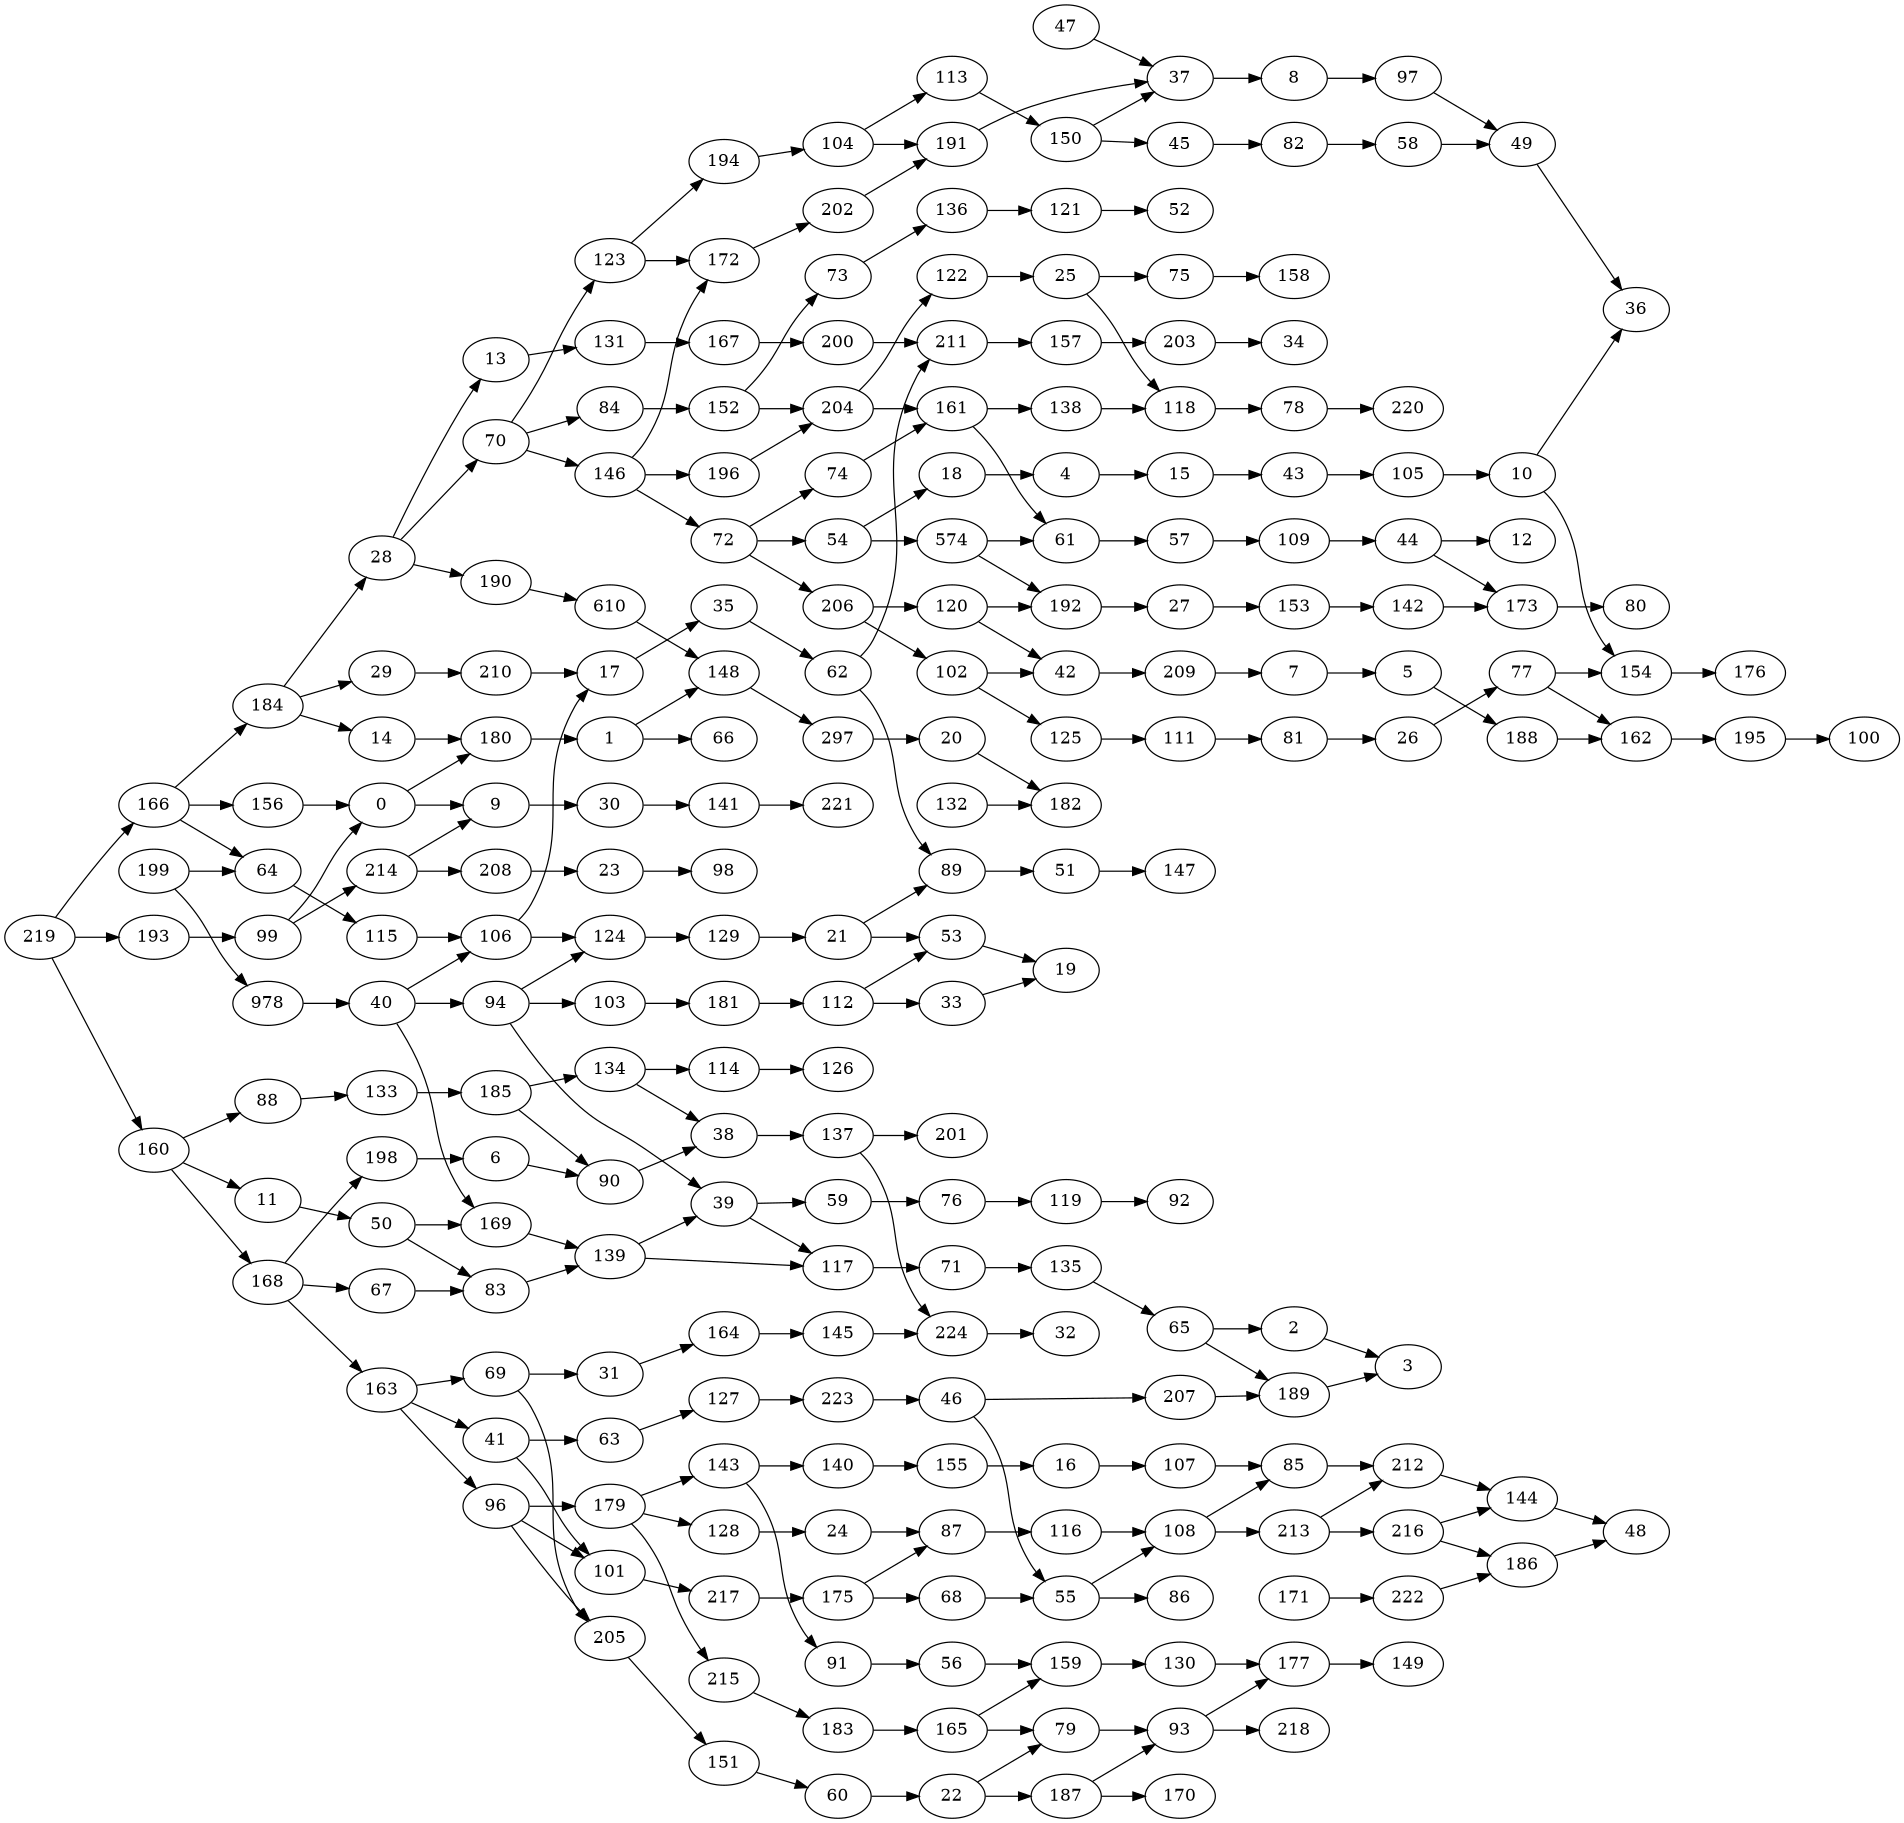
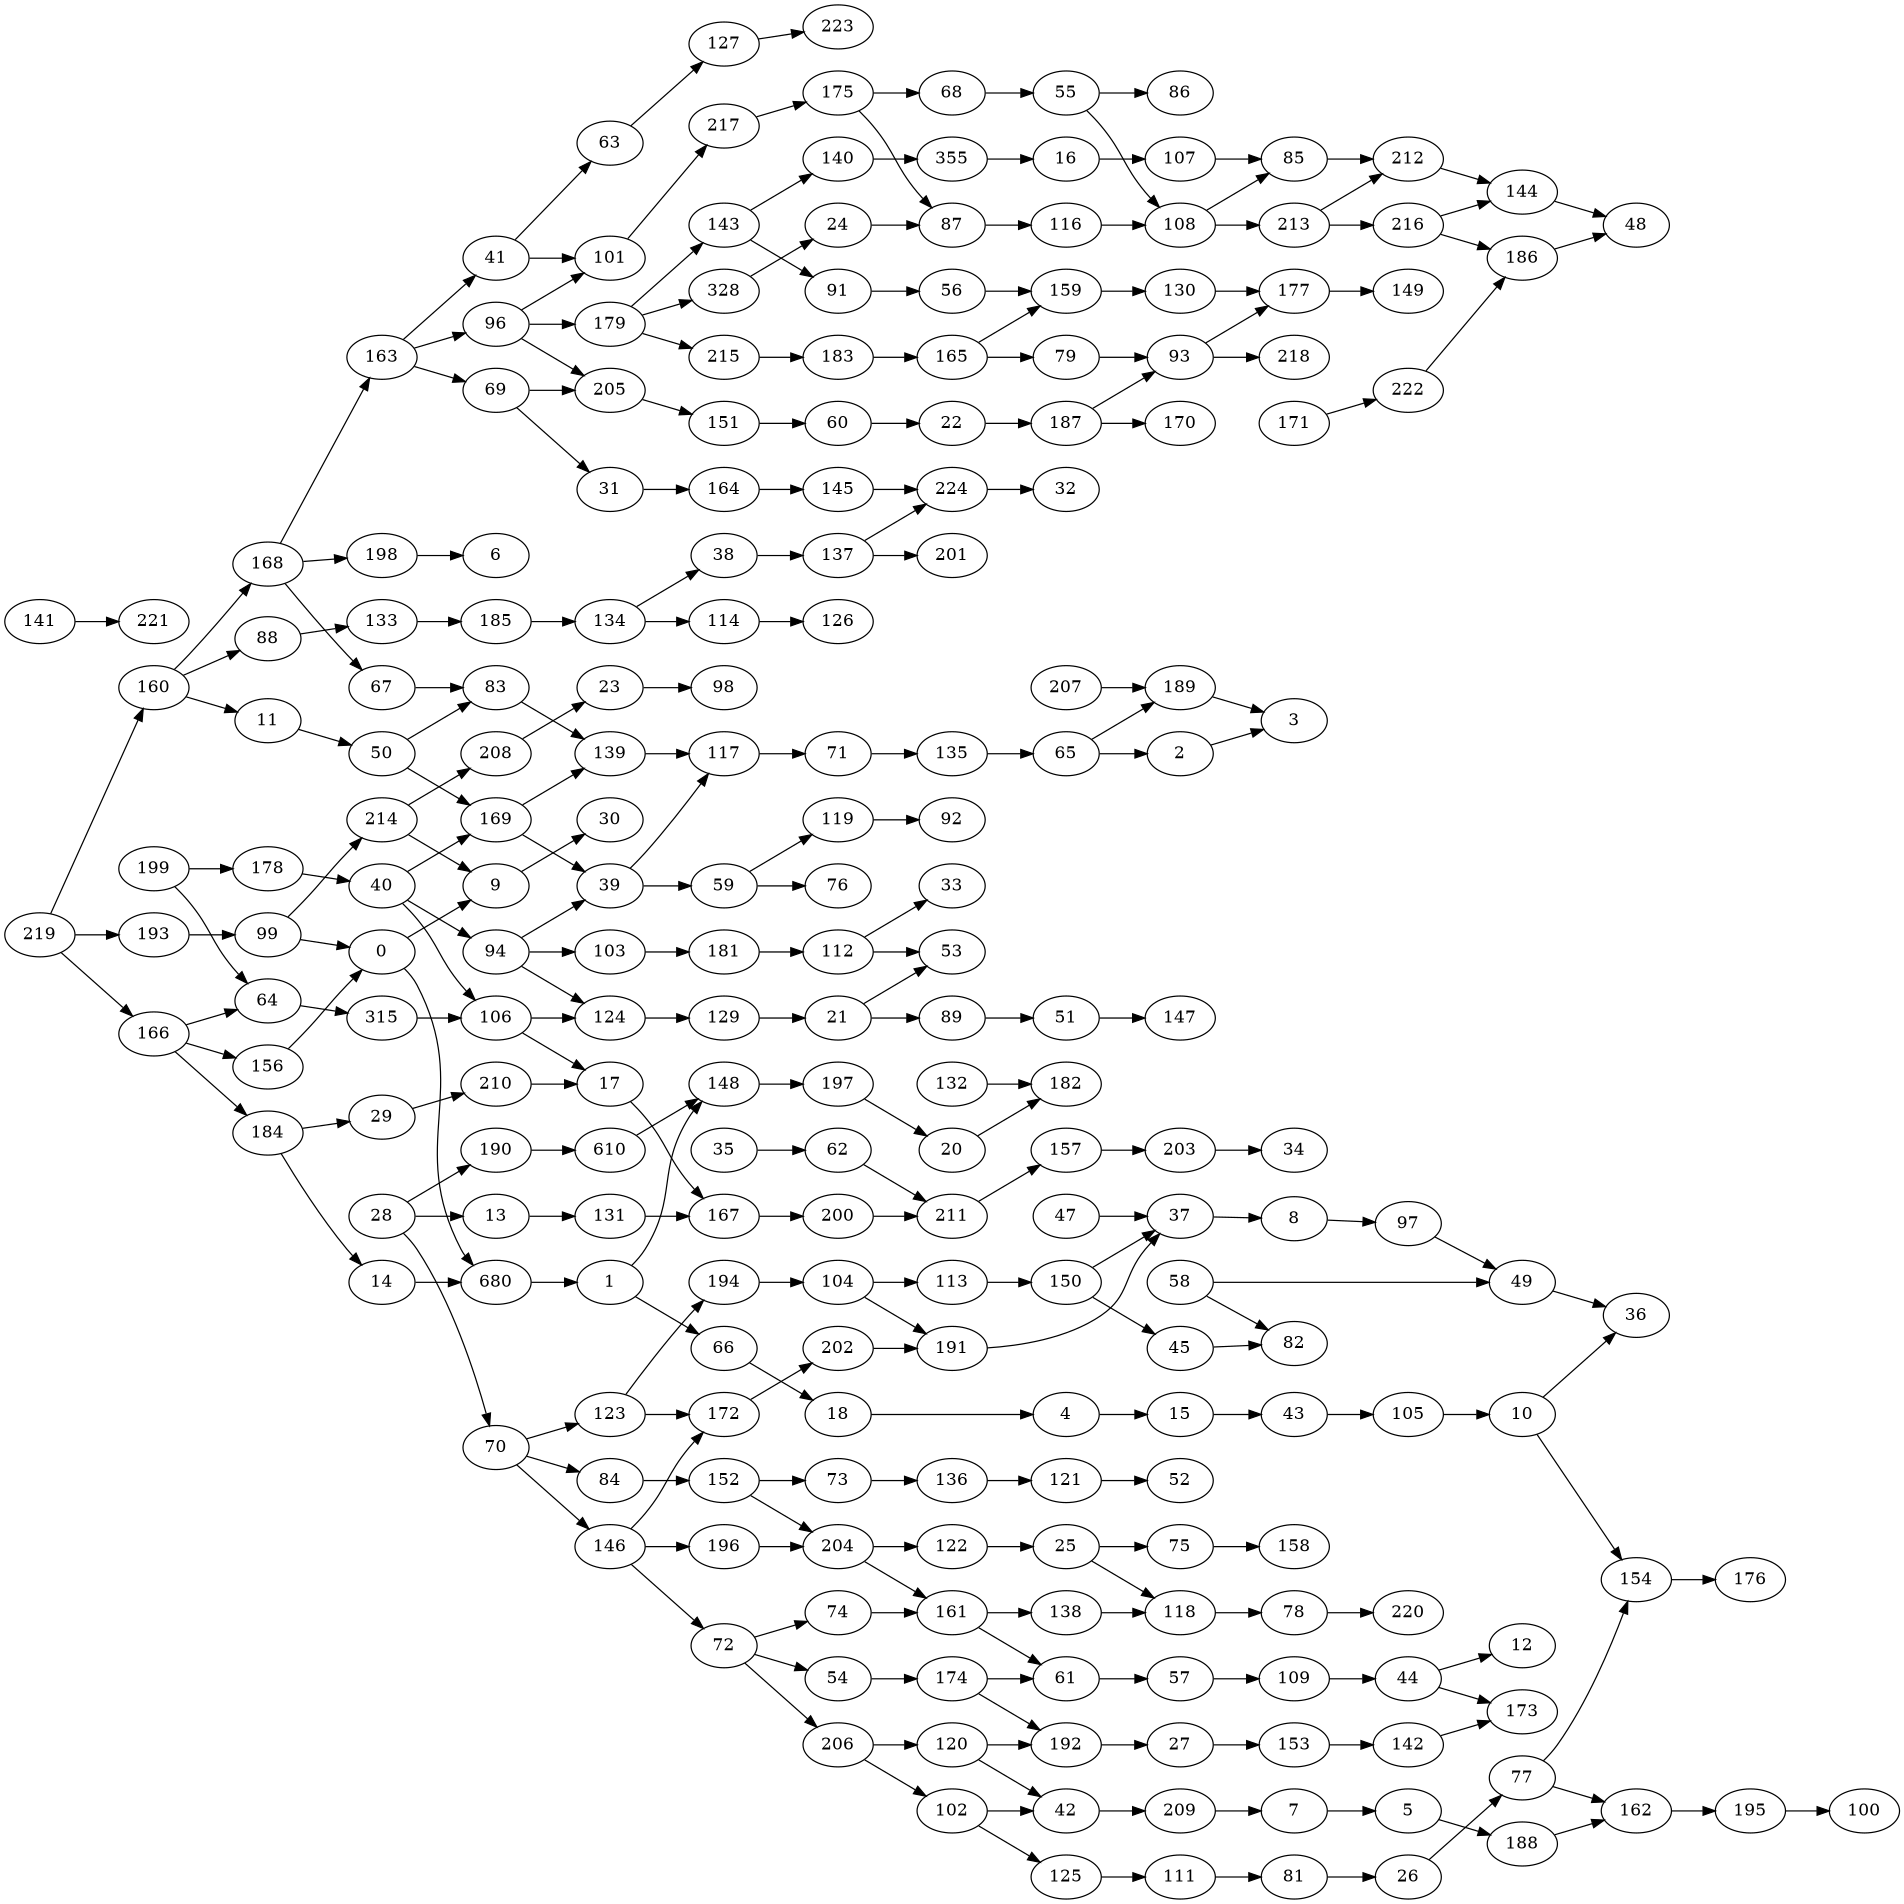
  strict digraph {
    rankdir=LR
    0
    9
-   180
+   180 [label=680]
    30
    1
    141
    66
    148
-   197 [label=297]
+   197
    20
    2
    3
    4
    15
    43
    105
    5
    188
    162
    195
    6
-   90
    38
    137
    7
    8
    97
    49
    36
    221
    10
    154
    176
    11
    50
    169
    83
    39
    139
    13
    131
    167
    200
    14
    16
    107
    85
    212
    17
    35
    62
    89
    211
    18
    182
    21
    53
-   19
    51
    147
    22
    79
    187
    93
    170
    177
    218
    23
    98
    24
    87
    116
    108
    25
    75
    118
    158
    78
    220
    26
    77
    27
    153
    142
    173
    28
    70
    190
    84
    123
    146
    n92 [label=610]
    152
    172
    194
    72
    196
    29
    210
    31
    164
    145
    224
    33
    157
    37
    201
    32
    59
    117
    76
    71
    119
    135
    40
    94
    106
    103
    124
    181
    129
    41
    63
    101
    127
    217
    223
    175
    42
    209
    44
    12
-   80
    45
    82
    58
-   46
    55
    207
    86
    189
    213
    47
    54
-   174 [label=574]
+   174
    171
    222
    216
    56
    159
    130
    57
    109
    92
    60
    61
    203
    64
-   115
+   115 [label=315]
    65
    132
    67
    68
    69
    205
    151
    73
    204
    202
    104
    74
    206
    161
    102
    120
    138
    125
    192
    136
    121
    52
    100
    149
    81
    122
    144
    48
    186
    88
    133
    185
    134
    91
    112
    96
    179
-   128
+   128 [label=328]
    143
    215
    140
    183
    99
    214
    208
    111
    113
    191
    150
    114
    126
-   155
+   155 [label=355]
    156
    34
    160
    168
    163
    198
    165
    166
    184
-   178 [label=978]
+   178
    193
    199
    219
    0 -> 9
    0 -> 180
    9 -> 30
    180 -> 1
-   30 -> 141
    1 -> 66
    1 -> 148
    141 -> 221
    148 -> 197
    197 -> 20
    20 -> 182
    2 -> 3
    4 -> 15
    15 -> 43
    43 -> 105
    105 -> 10
    5 -> 188
    188 -> 162
    162 -> 195
    195 -> 100
-   6 -> 90
-   90 -> 38
    38 -> 137
    137 -> 224
    137 -> 201
    7 -> 5
    8 -> 97
    97 -> 49
    49 -> 36
    10 -> 36
    10 -> 154
    154 -> 176
    11 -> 50
    50 -> 169
    50 -> 83
-   139 -> 39
+   169 -> 39
    169 -> 139
    83 -> 139
    39 -> 59
    39 -> 117
    139 -> 117
    13 -> 131
    131 -> 167
    167 -> 200
    200 -> 211
    14 -> 180
    16 -> 107
    107 -> 85
    85 -> 212
    212 -> 144
-   17 -> 35
+   17 -> 167
    35 -> 62
-   62 -> 89
    62 -> 211
    89 -> 51
    211 -> 157
    18 -> 4
    21 -> 89
    21 -> 53
-   53 -> 19
    51 -> 147
-   22 -> 79
    22 -> 187
    79 -> 93
    187 -> 93
    187 -> 170
    93 -> 177
    93 -> 218
    177 -> 149
    23 -> 98
    24 -> 87
    87 -> 116
    116 -> 108
    108 -> 85
    108 -> 213
    25 -> 75
    25 -> 118
    75 -> 158
    118 -> 78
    78 -> 220
    26 -> 77
    77 -> 162
    77 -> 154
    27 -> 153
    153 -> 142
    142 -> 173
-   173 -> 80
    28 -> 13
    28 -> 70
    28 -> 190
    70 -> 84
    70 -> 123
    70 -> 146
    190 -> n92
    84 -> 152
    123 -> 172
    123 -> 194
    146 -> 172
    146 -> 72
    146 -> 196
    n92 -> 148
    152 -> 73
    152 -> 204
    172 -> 202
    194 -> 104
    72 -> 54
    72 -> 74
    72 -> 206
    196 -> 204
    29 -> 210
    210 -> 17
    31 -> 164
    164 -> 145
    145 -> 224
    224 -> 32
-   33 -> 19
    157 -> 203
    37 -> 8
    59 -> 76
    117 -> 71
-   76 -> 119
+   59 -> 119
    71 -> 135
    119 -> 92
    135 -> 65
    40 -> 169
    40 -> 94
    40 -> 106
    94 -> 39
    94 -> 103
    94 -> 124
    106 -> 17
    106 -> 124
    103 -> 181
    124 -> 129
    181 -> 112
    129 -> 21
    41 -> 63
    41 -> 101
    63 -> 127
    101 -> 217
    127 -> 223
    217 -> 175
-   223 -> 46
    175 -> 87
    175 -> 68
    42 -> 209
    209 -> 7
    44 -> 173
    44 -> 12
    45 -> 82
-   82 -> 58
+   58 -> 82
    58 -> 49
-   46 -> 55
-   46 -> 207
    55 -> 108
    55 -> 86
    207 -> 189
    189 -> 3
    213 -> 212
    213 -> 216
    47 -> 37
-   54 -> 18
+   66 -> 18
    54 -> 174
    174 -> 61
    174 -> 192
    171 -> 222
    222 -> 186
    216 -> 144
    216 -> 186
    56 -> 159
    159 -> 130
    130 -> 177
    57 -> 109
    109 -> 44
    60 -> 22
    61 -> 57
    203 -> 34
    64 -> 115
    115 -> 106
    65 -> 2
    65 -> 189
    132 -> 182
    67 -> 83
    68 -> 55
    69 -> 31
    69 -> 205
    205 -> 151
    151 -> 60
    73 -> 136
    204 -> 161
    204 -> 122
    202 -> 191
    104 -> 113
    104 -> 191
    74 -> 161
    206 -> 102
    206 -> 120
    161 -> 61
    161 -> 138
    102 -> 42
    102 -> 125
    120 -> 42
    120 -> 192
    138 -> 118
    125 -> 111
    192 -> 27
    136 -> 121
    121 -> 52
    81 -> 26
    122 -> 25
    144 -> 48
    186 -> 48
    88 -> 133
    133 -> 185
-   185 -> 90
    185 -> 134
    134 -> 38
    134 -> 114
    91 -> 56
    112 -> 53
    112 -> 33
    96 -> 101
    96 -> 205
    96 -> 179
    179 -> 128
    179 -> 143
    179 -> 215
    128 -> 24
    143 -> 91
    143 -> 140
    215 -> 183
    140 -> 155
    183 -> 165
    99 -> 0
    99 -> 214
    214 -> 9
    214 -> 208
    208 -> 23
    111 -> 81
    113 -> 150
    191 -> 37
    150 -> 37
    150 -> 45
    114 -> 126
    155 -> 16
    156 -> 0
    160 -> 11
    160 -> 88
    160 -> 168
    168 -> 67
    168 -> 163
    168 -> 198
    163 -> 41
    163 -> 69
    163 -> 96
    198 -> 6
    165 -> 79
    165 -> 159
    166 -> 64
    166 -> 156
    166 -> 184
    184 -> 14
-   184 -> 28
    184 -> 29
    178 -> 40
    193 -> 99
    199 -> 64
    199 -> 178
    219 -> 160
    219 -> 166
    219 -> 193
  }
